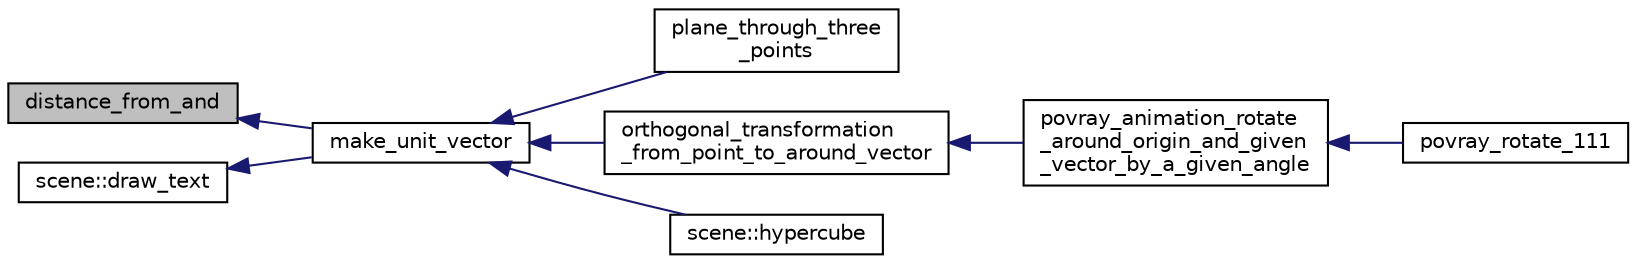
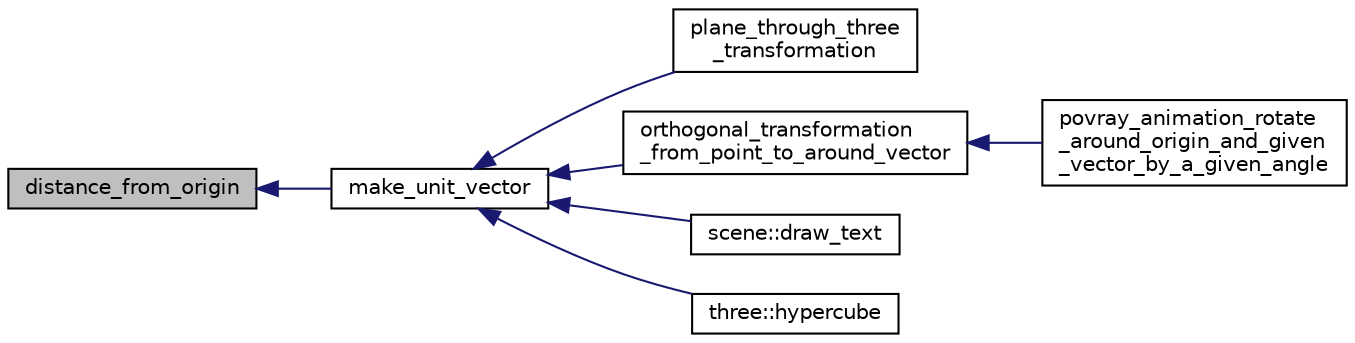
  digraph {
    rankdir=LR
    node [color=black fillcolor=white fontname=Helvetica fontsize=10 shape=record style=filled]
    edge [color=midnightblue dir=back fontname=Helvetica fontsize=10 labelfontname=Helvetica labelfontsize=10 style=solid]
-   n1 [fillcolor=grey75 fontcolor=black height=0.2 label=distance_from_and width=0.4]
+   n1 [fillcolor=grey75 fontcolor=black height=0.2 label=distance_from_origin width=0.4]
    n2 [height=0.2 label=make_unit_vector width=0.4]
-   n3 [height=0.2 label="plane_through_three\l_points" width=0.4]
+   n3 [height=0.2 label="plane_through_three\l_transformation" width=0.4]
    n4 [height=0.2 label="orthogonal_transformation\l_from_point_to_around_vector" width=0.4]
    n5 [height=0.2 label="scene::draw_text" width=0.4]
-   n6 [height=0.2 label="scene::hypercube" width=0.4]
+   n6 [height=0.2 label="three::hypercube" width=0.4]
    n7 [height=0.2 label="povray_animation_rotate\l_around_origin_and_given\l_vector_by_a_given_angle" width=0.4]
-   n8 [height=0.2 label=povray_rotate_111 width=0.4]
    n1 -> n2
    n2 -> n3
    n2 -> n4
-   n5 -> n2
+   n2 -> n5
    n2 -> n6
    n4 -> n7
-   n7 -> n8
  }
